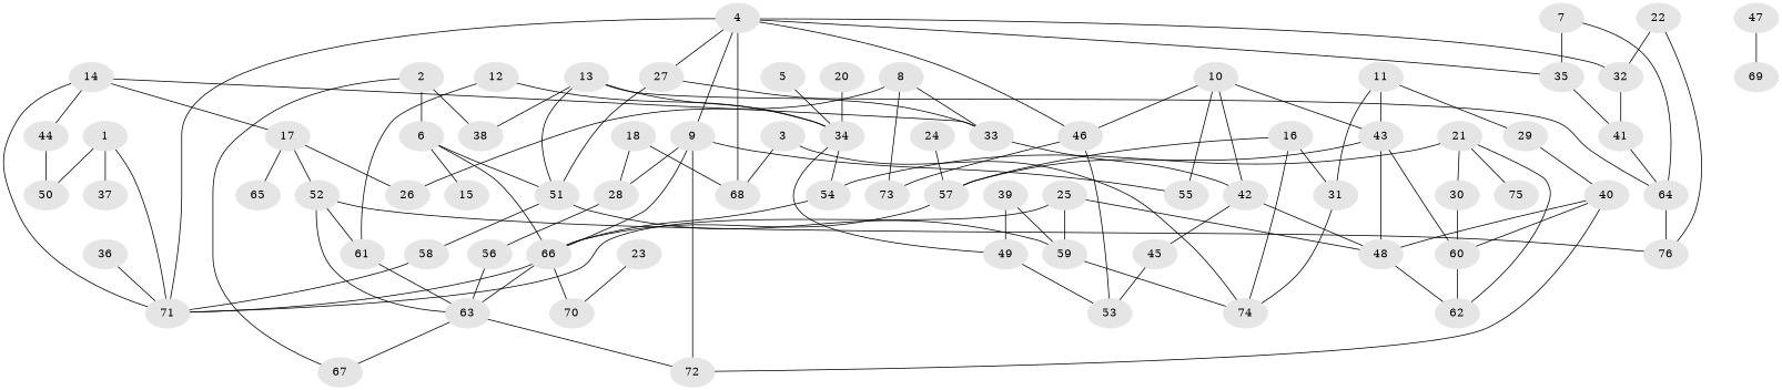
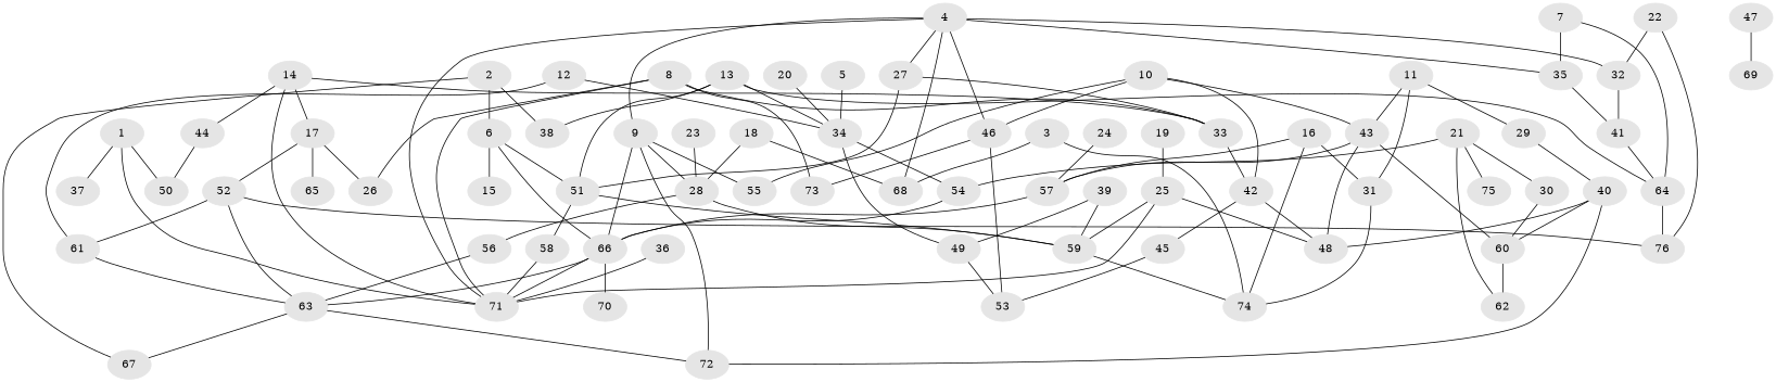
  graph {
    node [color=gray90 style=filled]
    1
    37
    50
    71
    2
    6
    38
    67
    15
    51
    66
    3
    68
    74
    4
    9
    27
    32
    35
    46
    28
    55
    72
    33
    41
    73
    53
    5
    34
    54
    49
    59
    58
    70
    63
    7
    64
    76
    8
    26
    42
    56
    10
    43
    48
    45
    57
    60
    11
    29
    31
    40
    12
    61
    13
    14
    17
    44
    52
    65
    16
    18
+   19
    25
    20
    21
    30
    62
    75
    22
    23
    24
    36
    39
    47
    69
    1 -- 37
    1 -- 50
    1 -- 71
    2 -- 6
    2 -- 38
    2 -- 67
    6 -- 15
    6 -- 51
    6 -- 66
    51 -- 59
    51 -- 58
    66 -- 71
    66 -- 70
    66 -- 63
    3 -- 68
    3 -- 74
    4 -- 71
    4 -- 68
    4 -- 9
    4 -- 27
    4 -- 32
    4 -- 35
    4 -- 46
    9 -- 66
    9 -- 28
    9 -- 55
    9 -- 72
    27 -- 51
    27 -- 33
    32 -- 41
    35 -- 41
    46 -- 73
    46 -- 53
+   28 -- 59
    28 -- 56
    33 -- 42
    41 -- 64
    5 -- 34
    34 -- 54
    34 -- 49
    54 -- 66
    49 -- 53
    59 -- 74
    58 -- 71
    63 -- 67
    63 -- 72
    7 -- 35
    7 -- 64
    64 -- 76
+   8 -- 71
    8 -- 33
    8 -- 73
    8 -- 26
    42 -- 48
    42 -- 45
    56 -- 63
    10 -- 46
    10 -- 55
    10 -- 42
    10 -- 43
    43 -- 48
    43 -- 57
    43 -- 60
-   48 -- 62
    45 -- 53
    57 -- 66
    60 -- 62
    11 -- 43
    11 -- 29
    11 -- 31
    29 -- 40
    31 -- 74
    40 -- 72
    40 -- 48
    40 -- 60
    12 -- 34
    12 -- 61
    61 -- 63
    13 -- 38
    13 -- 51
    13 -- 34
    13 -- 64
    14 -- 71
    14 -- 33
    14 -- 17
    14 -- 44
    17 -- 26
    17 -- 52
    17 -- 65
    44 -- 50
    52 -- 63
    52 -- 76
    52 -- 61
    16 -- 74
    16 -- 57
    16 -- 31
    18 -- 68
    18 -- 28
+   19 -- 25
    25 -- 71
    25 -- 59
    25 -- 48
    20 -- 34
    21 -- 54
    21 -- 30
    21 -- 62
    21 -- 75
    30 -- 60
    22 -- 32
    22 -- 76
-   23 -- 70
+   23 -- 28
    24 -- 57
    36 -- 71
    39 -- 49
    39 -- 59
    47 -- 69
  }
